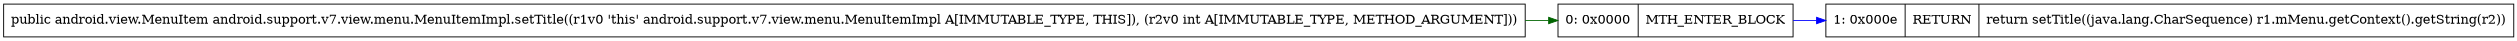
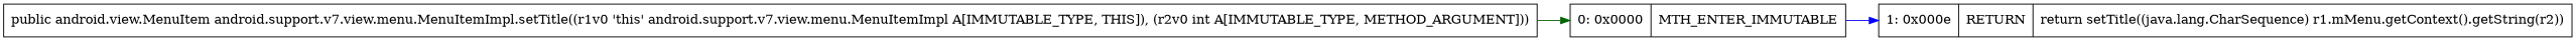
  digraph {
    rankdir=LR
    node [shape=record]
-   n1 [label="{0\:\ 0x0000|MTH_ENTER_BLOCK\l}"]
+   n1 [label="{0\:\ 0x0000|MTH_ENTER_IMMUTABLE\l}"]
    n2 [label="{1\:\ 0x000e|RETURN\l|return setTitle((java.lang.CharSequence) r1.mMenu.getContext().getString(r2))\l}"]
    n3 [label="{public android.view.MenuItem android.support.v7.view.menu.MenuItemImpl.setTitle((r1v0 'this' android.support.v7.view.menu.MenuItemImpl A[IMMUTABLE_TYPE, THIS]), (r2v0 int A[IMMUTABLE_TYPE, METHOD_ARGUMENT])) }"]
    n1 -> n2 [color=blue]
    n3 -> n1 [color=darkgreen]
  }
